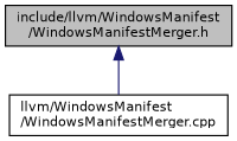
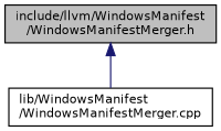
  digraph {
    node [color=black fontname=Helvetica fontsize=10 shape=box]
    n1 [fillcolor=grey75 fontcolor=black height=0.2 label="include/llvm/WindowsManifest\l/WindowsManifestMerger.h" style=filled width=0.4]
-   n2 [height=0.2 label="llvm/WindowsManifest\l/WindowsManifestMerger.cpp" width=0.4]
+   n2 [height=0.2 label="lib/WindowsManifest\l/WindowsManifestMerger.cpp" width=0.4]
    n1 -> n2 [color=midnightblue dir=back fontname=Helvetica fontsize=10 labelfontname=Helvetica labelfontsize=10 style=solid]
  }
